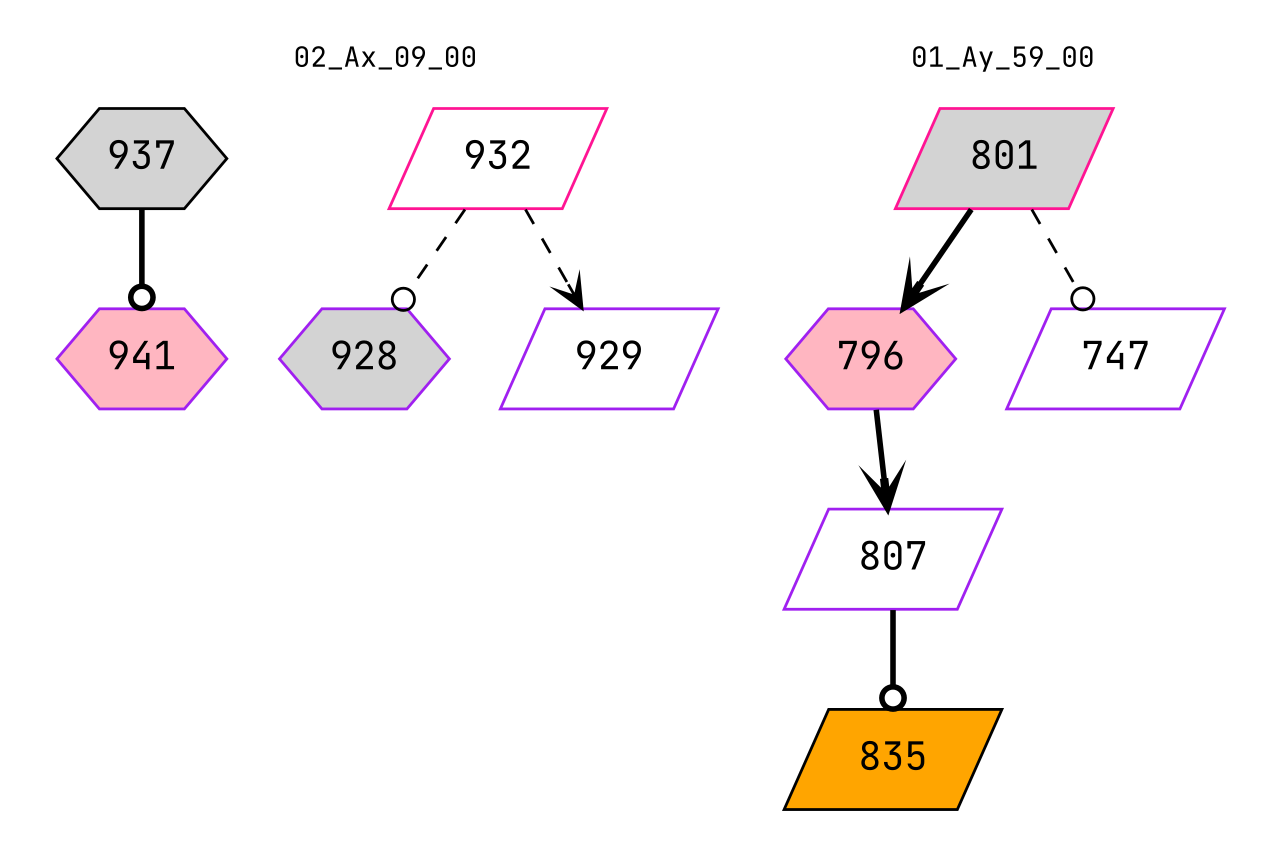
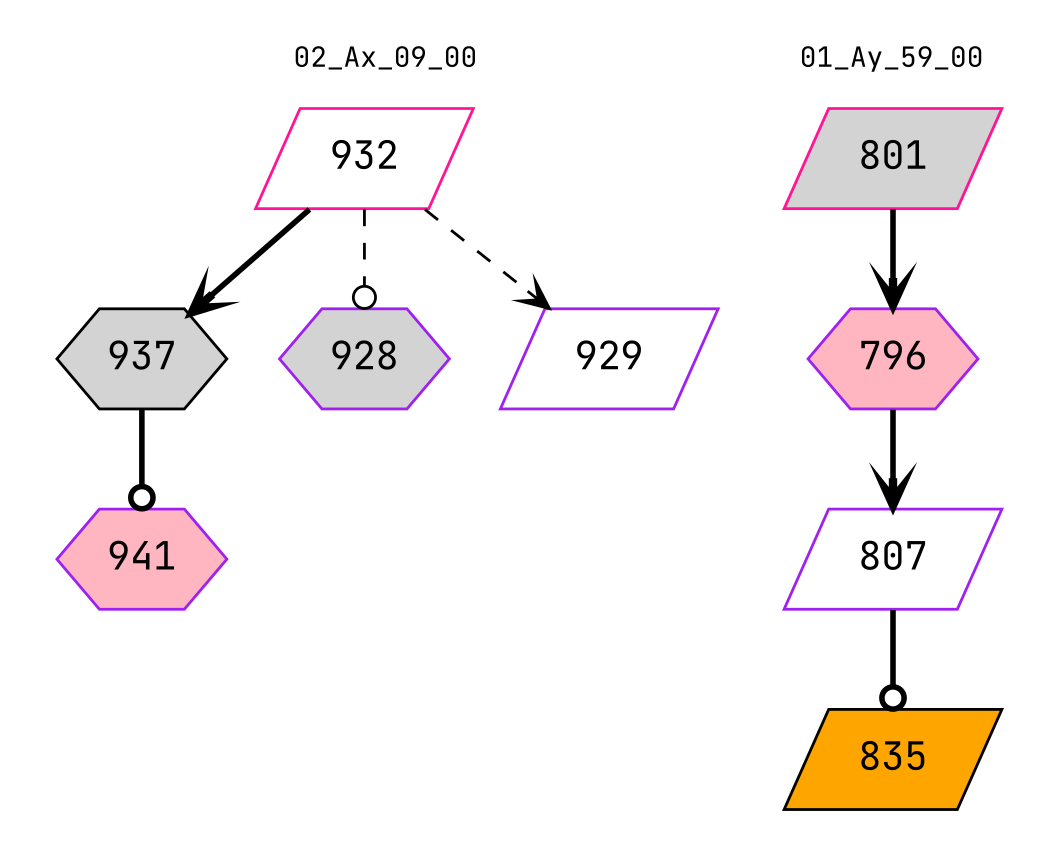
  digraph {
    fontname="JetBrains Mono"
    node [color=purple fillcolor=white fontname="JetBrains Mono" shape=parallelogram style=filled]
    edge [arrowhead=vee color=black fontname="JetBrains Mono" style=bold]
    n1 [color=deeppink label=932]
    n2 [color=black fillcolor=lightgrey label=937 shape=hexagon]
    n3 [fillcolor=lightgrey label=928 shape=hexagon]
    n4 [label=929]
    n5 [fillcolor=lightpink label=941 shape=hexagon]
    n6 [color=deeppink fillcolor=lightgrey label=801]
    n7 [fillcolor=lightpink label=796 shape=hexagon]
    n8 [label=807]
-   n9 [label=747]
    n10 [color=black fillcolor=orange label=835]
    subgraph cluster_1 {
      color=white
      fontsize=10
      label="02_Ax_09_00"
      n1
      n2
      n3
      n4
      n5
    }
    subgraph cluster_2 {
      color=white
      fontsize=10
      label="01_Ay_59_00"
      n6
      n7
      n8
-     n9
      n10
    }
+   n1 -> n2
    n1 -> n3 [arrowhead=odot style=dashed]
    n1 -> n4 [style=dashed]
    n2 -> n5 [arrowhead=odot]
    n6 -> n7
-   n6 -> n9 [arrowhead=odot style=dashed]
    n7 -> n8
    n8 -> n10 [arrowhead=odot]
  }
